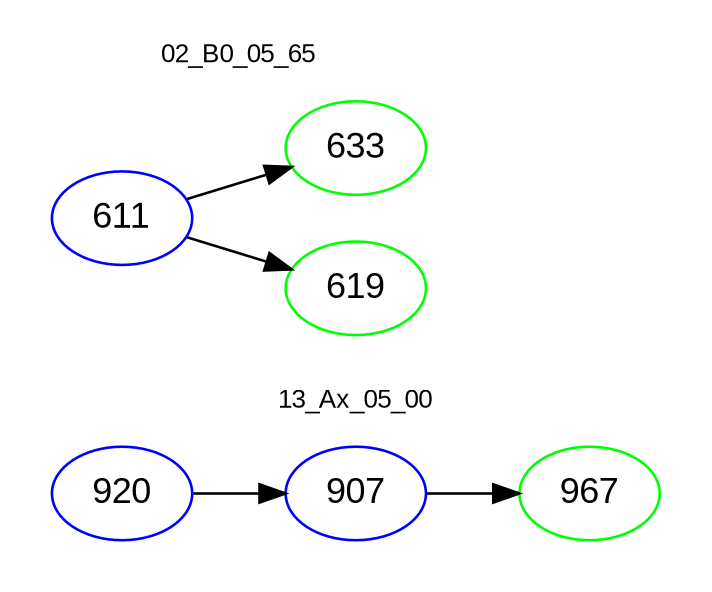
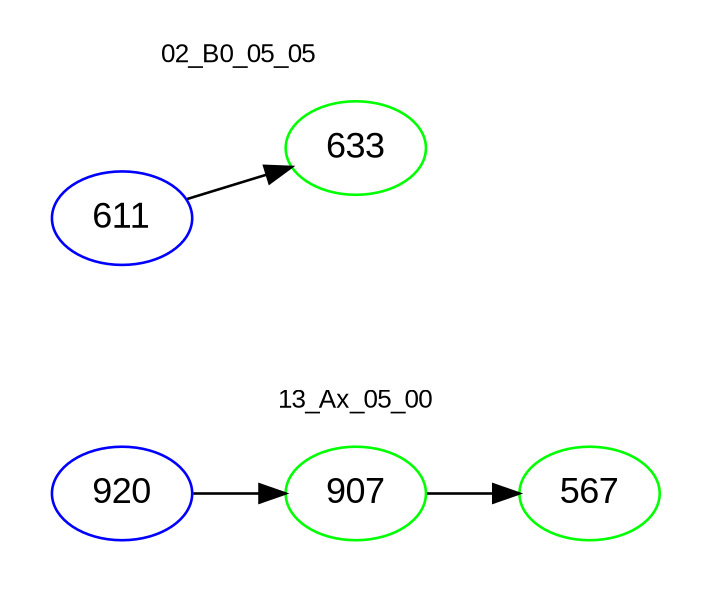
  digraph {
    fontname="Liberation Sans"
    rankdir=LR
    node [color=blue fontname="Liberation Sans"]
    edge [color=black fontname="Liberation Sans"]
-   n1 [label=907]
+   n1 [color=green label=907]
    n2 [label=920]
-   n3 [color=green label=967]
+   n3 [color=green label=567]
    n4 [label=611]
-   n5 [color=green label=619]
    n6 [color=green label=633]
    subgraph cluster_1 {
      color=white
      fontsize=10
      label="13_Ax_05_00"
      n1
      n2
      n3
    }
    subgraph cluster_2 {
      color=white
      fontsize=10
-     label="02_B0_05_65"
+     label="02_B0_05_05"
      n4
-     n5
      n6
    }
    n1 -> n3
    n2 -> n1
-   n4 -> n5
    n4 -> n6
  }
